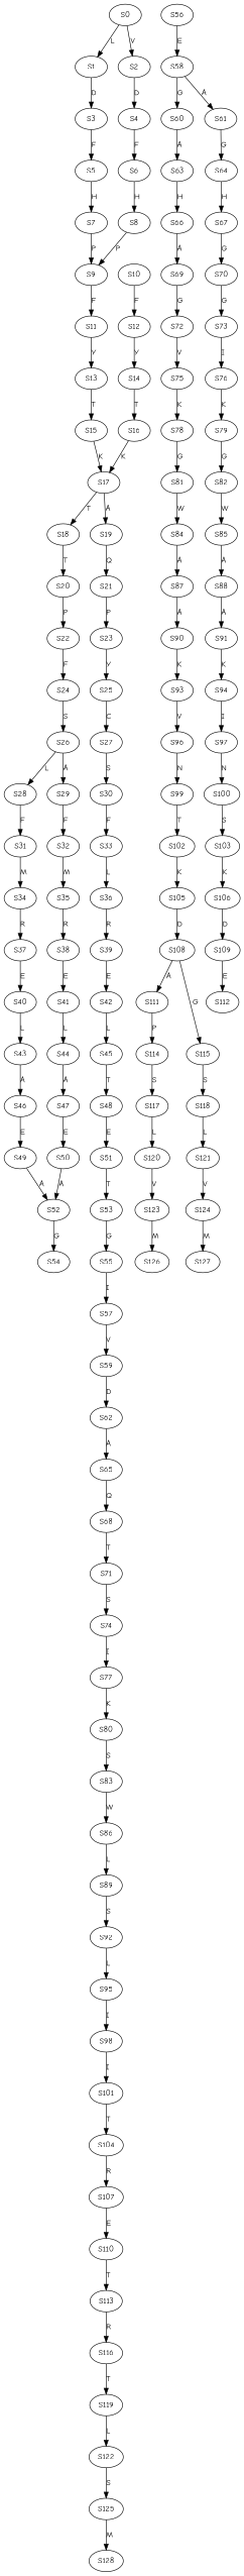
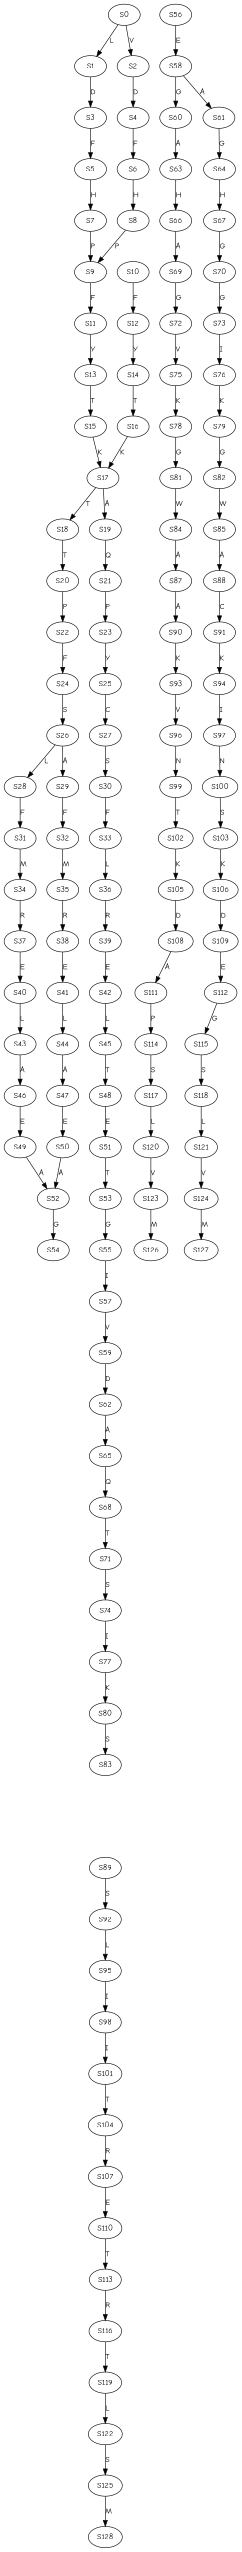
  strict digraph {
    fontname="Comic Neue"
    node [fontname="Comic Neue"]
    edge [fontname="Comic Neue"]
    S0
    S1
    S2
    S3
    S4
    S5
    S6
    S7
    S8
    S9
    S11
    S10
    S12
    S13
    S14
    S15
    S16
    S17
    S18
    S19
    S20
    S21
    S22
    S23
    S24
    S25
    S26
    S27
    S28
    S29
    S30
    S31
    S32
    S33
    S34
    S35
    S36
    S37
    S38
    S39
    S40
    S41
    S42
    S43
    S44
    S45
    S46
    S47
    S48
    S49
    S50
    S51
    S52
    S53
    S54
    S55
    S57
    S56
    S58
    S59
    S60
    S61
    S62
    S63
    S64
    S65
    S66
    S67
    S68
    S69
    S70
    S71
    S72
    S73
    S74
    S75
    S76
    S77
    S78
    S79
    S80
    S81
    S82
    S83
    S84
    S85
-   S86
    S87
    S88
    S89
    S90
    S91
    S92
    S93
    S94
    S95
    S96
    S97
    S98
    S99
    S100
    S101
    S102
    S103
    S104
    S105
    S106
    S107
    S108
    S109
    S110
    S111
    S112
    S113
    S114
    S115
    S116
    S117
    S118
    S119
    S120
    S121
    S122
    S123
    S124
    S125
    S126
    S127
    S128
    S0 -> S1 [label=L]
    S0 -> S2 [label=V]
    S1 -> S3 [label=D]
    S2 -> S4 [label=D]
    S3 -> S5 [label=F]
    S4 -> S6 [label=F]
    S5 -> S7 [label=H]
    S6 -> S8 [label=H]
    S7 -> S9 [label=P]
    S8 -> S9 [label=P]
    S9 -> S11 [label=F]
    S11 -> S13 [label=Y]
    S10 -> S12 [label=F]
    S12 -> S14 [label=Y]
    S13 -> S15 [label=T]
    S14 -> S16 [label=T]
    S15 -> S17 [label=K]
    S16 -> S17 [label=K]
    S17 -> S18 [label=T]
    S17 -> S19 [label=A]
    S18 -> S20 [label=T]
    S19 -> S21 [label=Q]
    S20 -> S22 [label=P]
    S21 -> S23 [label=P]
    S22 -> S24 [label=F]
    S23 -> S25 [label=Y]
    S24 -> S26 [label=S]
    S25 -> S27 [label=C]
    S26 -> S28 [label=L]
    S26 -> S29 [label=A]
    S27 -> S30 [label=S]
    S28 -> S31 [label=F]
    S29 -> S32 [label=F]
    S30 -> S33 [label=F]
    S31 -> S34 [label=M]
    S32 -> S35 [label=M]
    S33 -> S36 [label=L]
    S34 -> S37 [label=R]
    S35 -> S38 [label=R]
    S36 -> S39 [label=R]
    S37 -> S40 [label=E]
    S38 -> S41 [label=E]
    S39 -> S42 [label=E]
    S40 -> S43 [label=L]
    S41 -> S44 [label=L]
    S42 -> S45 [label=L]
    S43 -> S46 [label=A]
    S44 -> S47 [label=A]
    S45 -> S48 [label=T]
    S46 -> S49 [label=E]
    S47 -> S50 [label=E]
    S48 -> S51 [label=E]
    S49 -> S52 [label=A]
    S50 -> S52 [label=A]
    S51 -> S53 [label=T]
    S52 -> S54 [label=G]
    S53 -> S55 [label=G]
    S55 -> S57 [label=I]
    S57 -> S59 [label=V]
    S56 -> S58 [label=E]
    S58 -> S60 [label=G]
    S58 -> S61 [label=A]
    S59 -> S62 [label=D]
    S60 -> S63 [label=A]
    S61 -> S64 [label=G]
    S62 -> S65 [label=A]
    S63 -> S66 [label=H]
    S64 -> S67 [label=H]
    S65 -> S68 [label=Q]
    S66 -> S69 [label=A]
    S67 -> S70 [label=G]
    S68 -> S71 [label=T]
    S69 -> S72 [label=G]
    S70 -> S73 [label=G]
    S71 -> S74 [label=S]
    S72 -> S75 [label=V]
    S73 -> S76 [label=I]
    S74 -> S77 [label=I]
    S75 -> S78 [label=K]
    S76 -> S79 [label=K]
    S77 -> S80 [label=K]
    S78 -> S81 [label=G]
    S79 -> S82 [label=G]
    S80 -> S83 [label=S]
    S81 -> S84 [label=W]
    S82 -> S85 [label=W]
-   S83 -> S86 [label=W]
    S84 -> S87 [label=A]
    S85 -> S88 [label=A]
-   S86 -> S89 [label=L]
    S87 -> S90 [label=A]
-   S88 -> S91 [label=A]
+   S88 -> S91 [label=C]
    S89 -> S92 [label=S]
    S90 -> S93 [label=K]
    S91 -> S94 [label=K]
    S92 -> S95 [label=L]
    S93 -> S96 [label=V]
    S94 -> S97 [label=I]
    S95 -> S98 [label=I]
    S96 -> S99 [label=N]
    S97 -> S100 [label=N]
    S98 -> S101 [label=I]
    S99 -> S102 [label=T]
    S100 -> S103 [label=S]
    S101 -> S104 [label=T]
    S102 -> S105 [label=K]
    S103 -> S106 [label=K]
    S104 -> S107 [label=R]
    S105 -> S108 [label=D]
    S106 -> S109 [label=D]
    S107 -> S110 [label=E]
    S108 -> S111 [label=A]
    S109 -> S112 [label=E]
    S110 -> S113 [label=T]
    S111 -> S114 [label=P]
-   S108 -> S115 [label=G]
+   S112 -> S115 [label=G]
    S113 -> S116 [label=R]
    S114 -> S117 [label=S]
    S115 -> S118 [label=S]
    S116 -> S119 [label=T]
    S117 -> S120 [label=L]
    S118 -> S121 [label=L]
    S119 -> S122 [label=L]
    S120 -> S123 [label=V]
    S121 -> S124 [label=V]
    S122 -> S125 [label=S]
    S123 -> S126 [label=M]
    S124 -> S127 [label=M]
    S125 -> S128 [label=M]
  }
